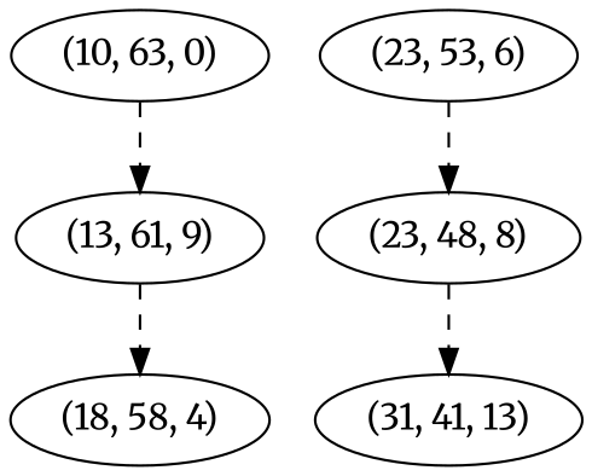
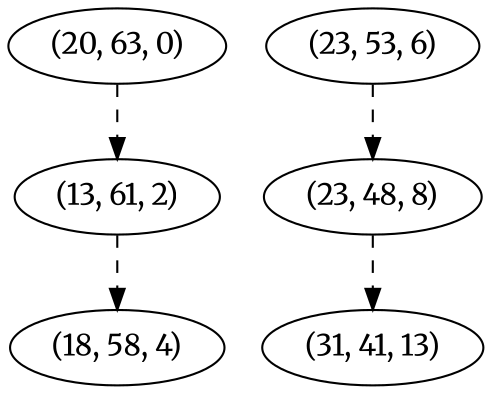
  digraph {
    fontname=Merriweather
    node [fontname=Merriweather]
    edge [fontname=Merriweather style=dashed]
-   "(10, 63, 0)"
-   "(13, 61, 2)" [label="(13, 61, 9)"]
+   "(10, 63, 0)" [label="(20, 63, 0)"]
+   "(13, 61, 2)"
    "(18, 58, 4)"
    n4 [label="(23, 48, 8)"]
    "(23, 53, 6)"
    "(31, 41, 13)"
    "(10, 63, 0)" -> "(13, 61, 2)"
    "(13, 61, 2)" -> "(18, 58, 4)"
    n4 -> "(31, 41, 13)"
    "(23, 53, 6)" -> n4
  }
